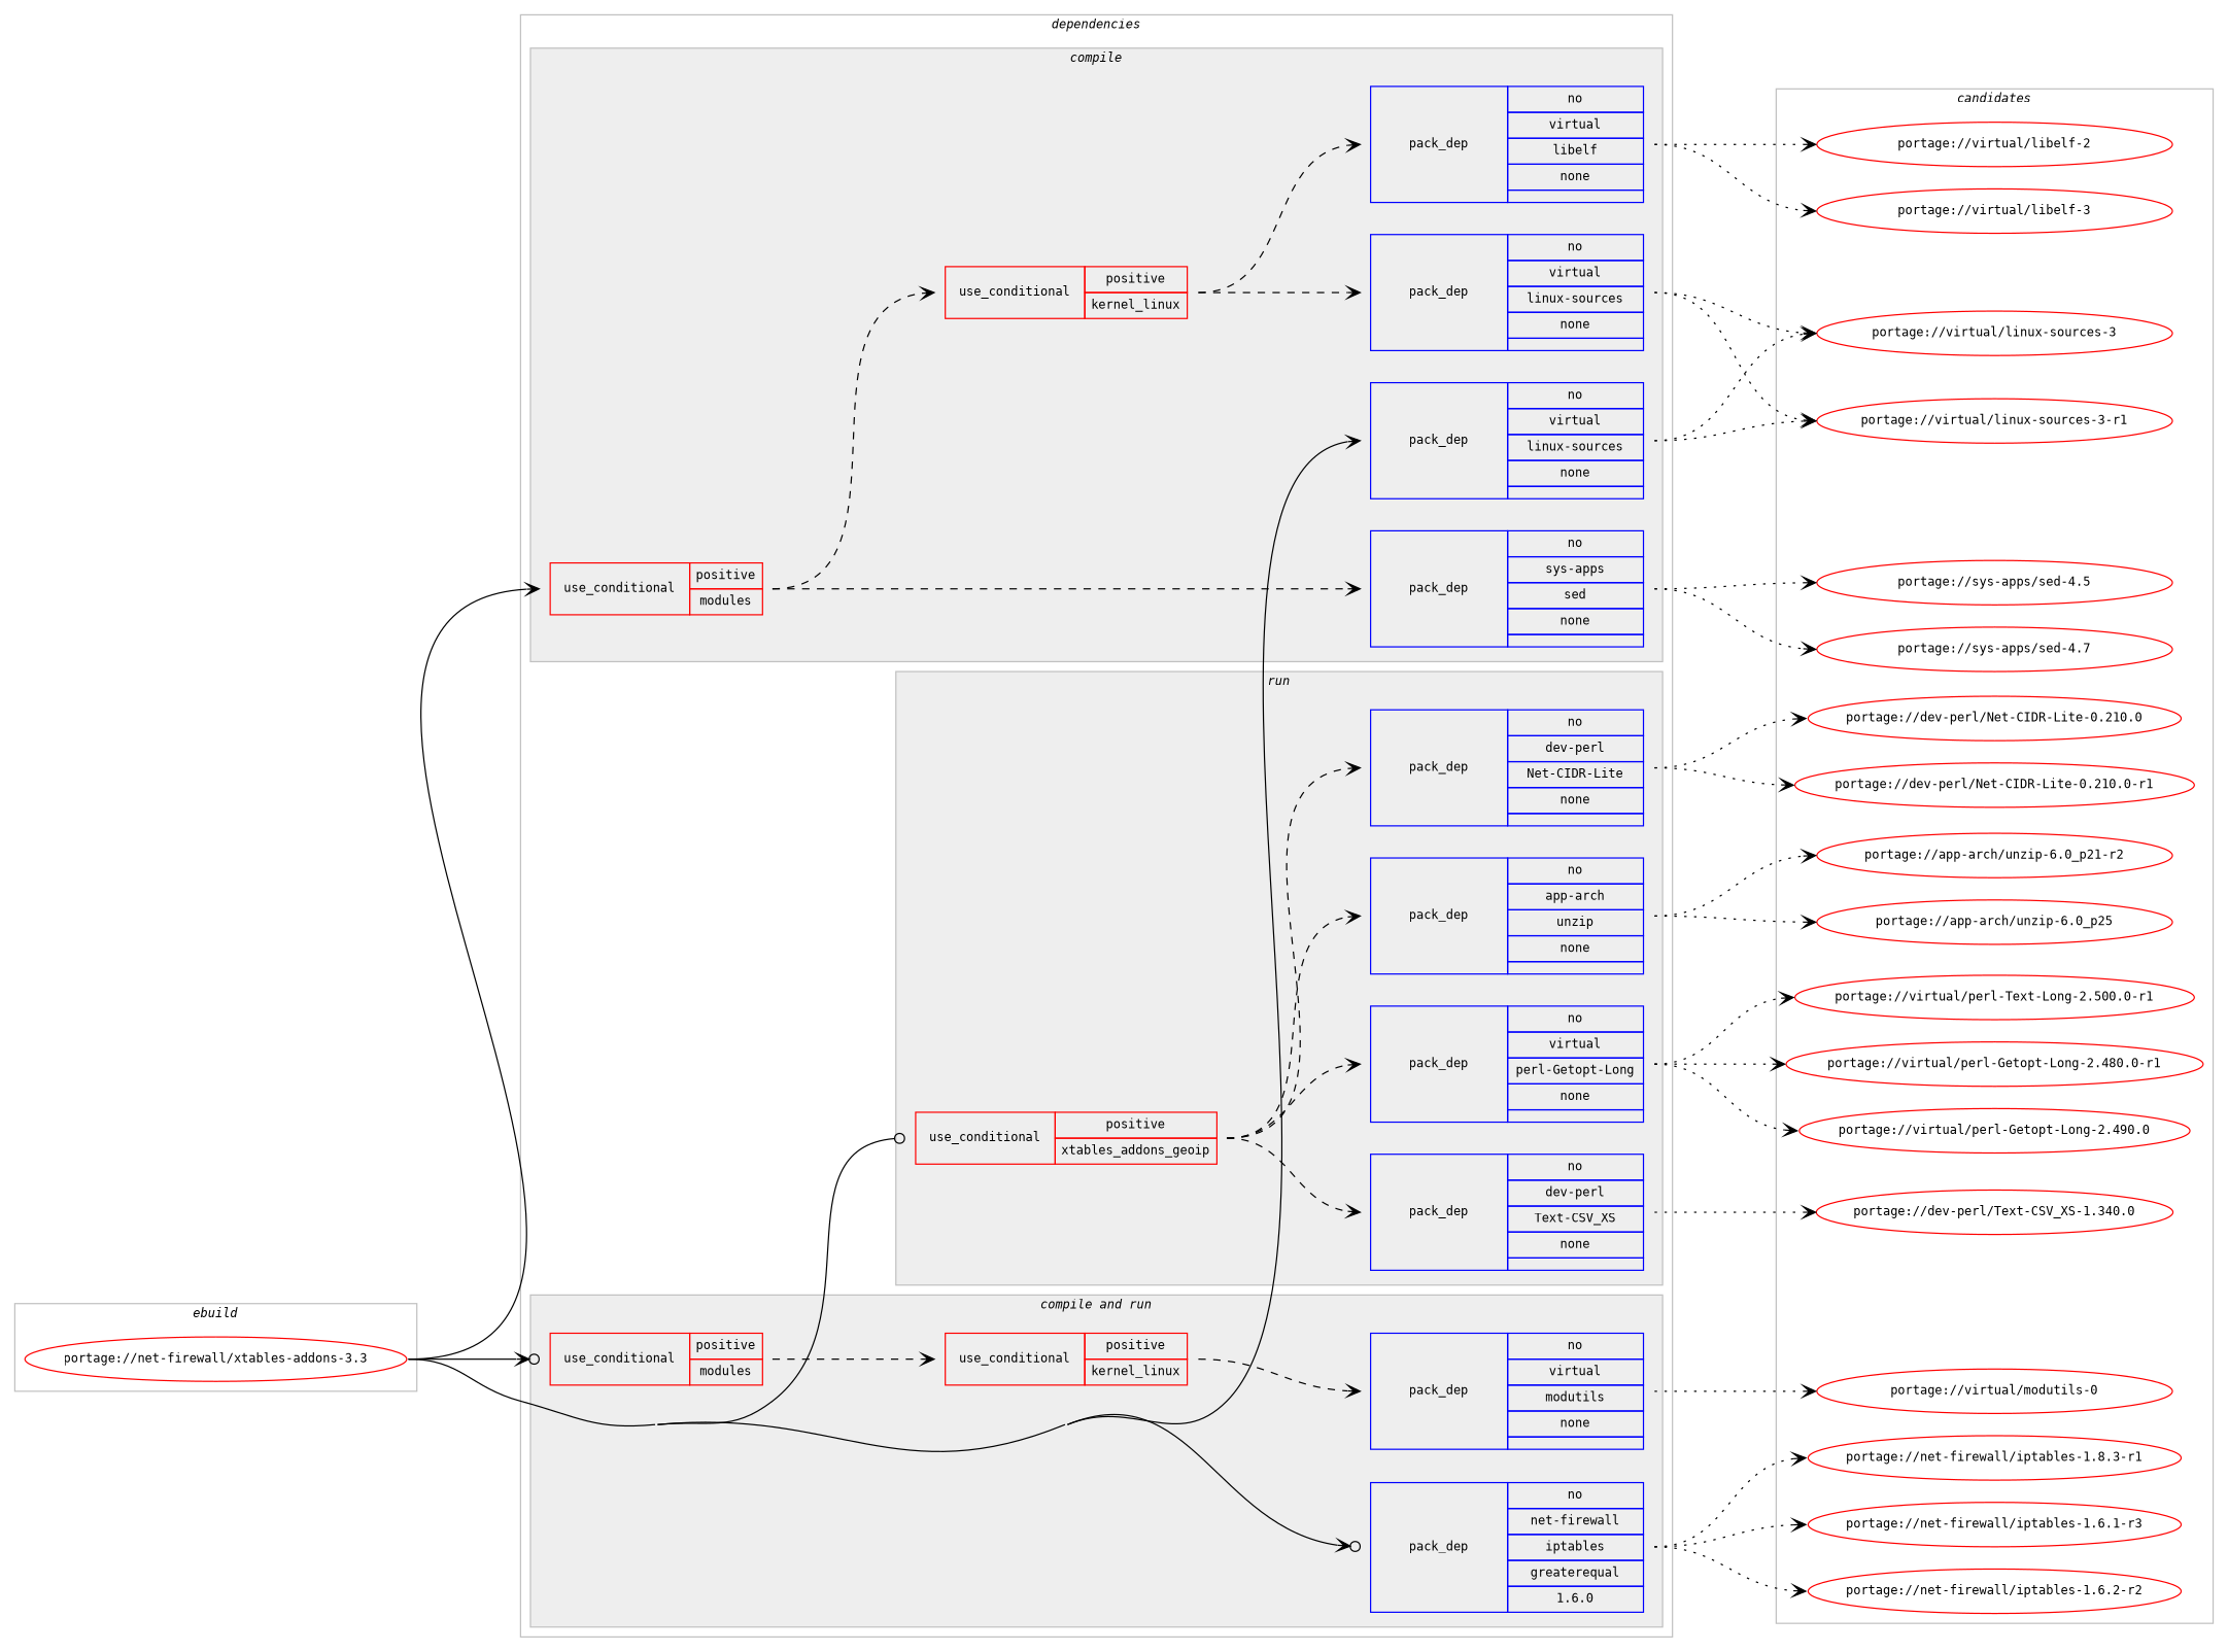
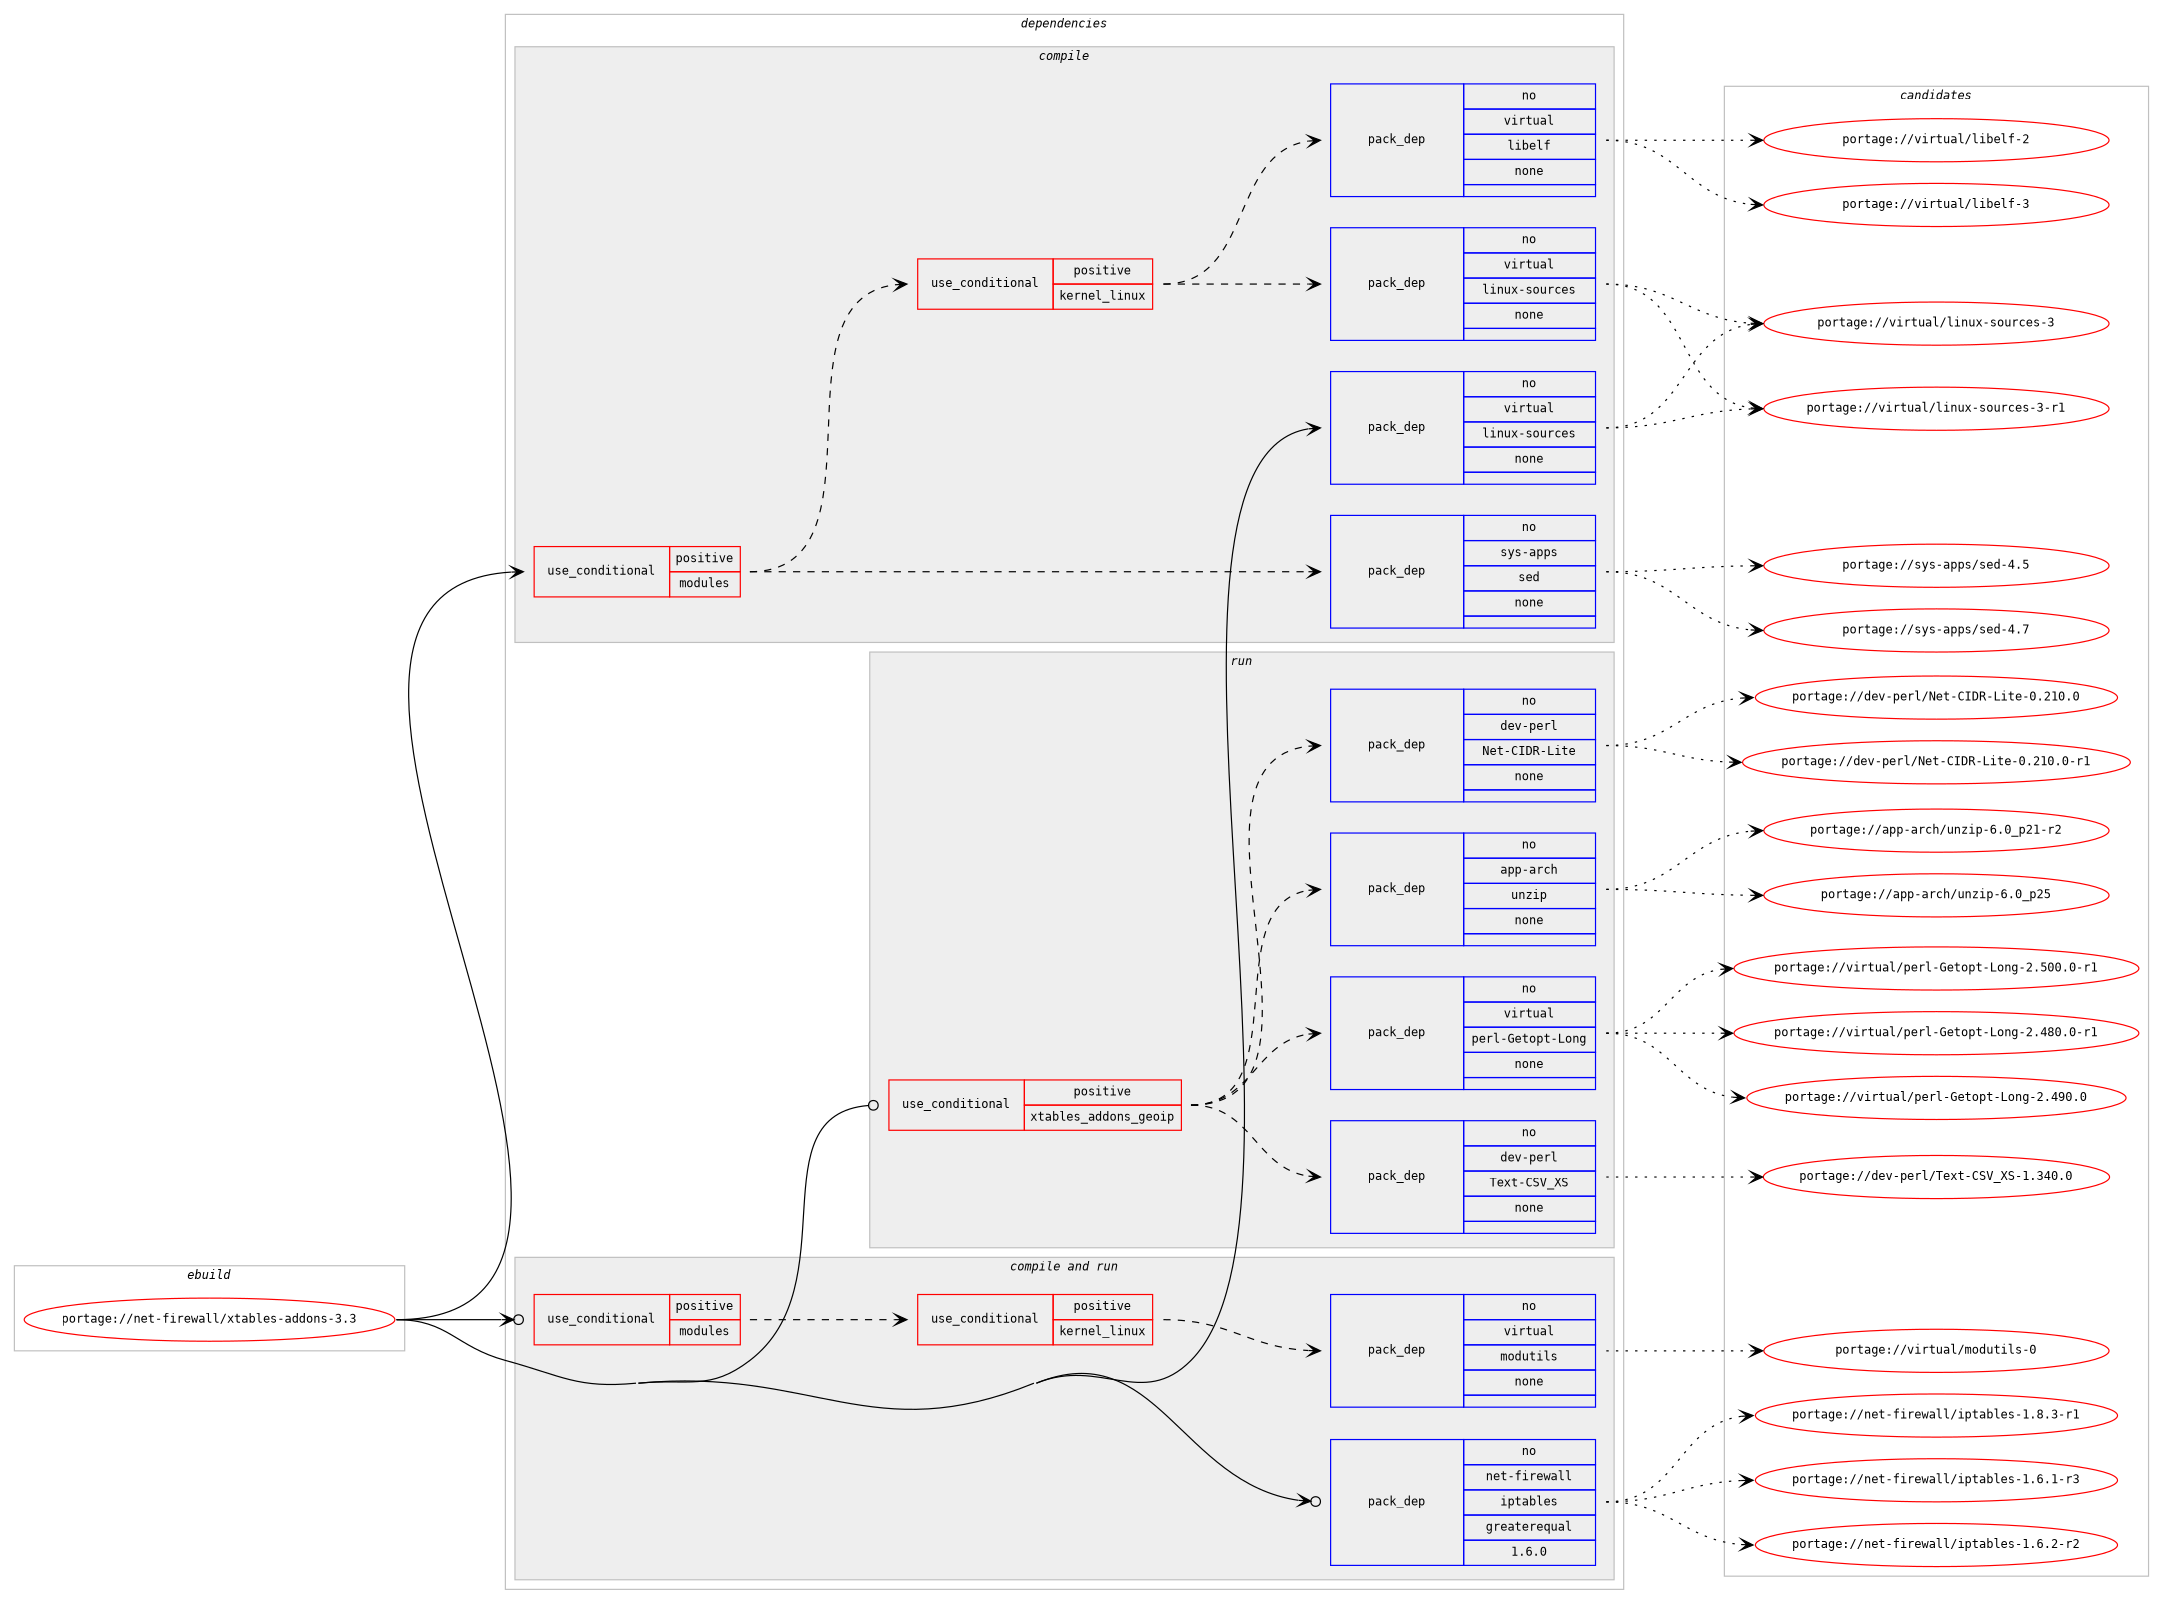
  digraph {
    compound=true
    concentrate=true
    fontname="DejaVu Sans Mono"
    fontsize=10
    newrank=true
    rankdir=LR
    ranksep=1.5
    node [color=red fontname="DejaVu Sans Mono" fontsize=10]
    edge [arrowhead=vee fontname="DejaVu Sans Mono" headport=w style=dotted tailport=e weight=100]
    n1 [label="portage://net-firewall/xtables-addons-3.3" width=4]
    n2 [color=blue label=<<TABLE BORDER="0" CELLBORDER="1" CELLSPACING="0" CELLPADDING="4" WIDTH="220"><TR><TD ROWSPAN="6" CELLPADDING="30">pack_dep</TD></TR><TR><TD WIDTH="110">no</TD></TR><TR><TD>sys-apps</TD></TR><TR><TD>sed</TD></TR><TR><TD>none</TD></TR><TR><TD></TD></TR></TABLE>> shape=none]
    n3 [color=blue label=<<TABLE BORDER="0" CELLBORDER="1" CELLSPACING="0" CELLPADDING="4" WIDTH="220"><TR><TD ROWSPAN="6" CELLPADDING="30">pack_dep</TD></TR><TR><TD WIDTH="110">no</TD></TR><TR><TD>virtual</TD></TR><TR><TD>linux-sources</TD></TR><TR><TD>none</TD></TR><TR><TD></TD></TR></TABLE>> shape=none]
    n4 [color=blue label=<<TABLE BORDER="0" CELLBORDER="1" CELLSPACING="0" CELLPADDING="4" WIDTH="220"><TR><TD ROWSPAN="6" CELLPADDING="30">pack_dep</TD></TR><TR><TD WIDTH="110">no</TD></TR><TR><TD>virtual</TD></TR><TR><TD>libelf</TD></TR><TR><TD>none</TD></TR><TR><TD></TD></TR></TABLE>> shape=none]
    n5 [label=<<TABLE BORDER="0" CELLBORDER="1" CELLSPACING="0" CELLPADDING="4"><TR><TD ROWSPAN="3" CELLPADDING="10">use_conditional</TD></TR><TR><TD>positive</TD></TR><TR><TD>kernel_linux</TD></TR></TABLE>> shape=none]
    n6 [label=<<TABLE BORDER="0" CELLBORDER="1" CELLSPACING="0" CELLPADDING="4"><TR><TD ROWSPAN="3" CELLPADDING="10">use_conditional</TD></TR><TR><TD>positive</TD></TR><TR><TD>modules</TD></TR></TABLE>> shape=none]
    n7 [color=blue label=<<TABLE BORDER="0" CELLBORDER="1" CELLSPACING="0" CELLPADDING="4" WIDTH="220"><TR><TD ROWSPAN="6" CELLPADDING="30">pack_dep</TD></TR><TR><TD WIDTH="110">no</TD></TR><TR><TD>virtual</TD></TR><TR><TD>linux-sources</TD></TR><TR><TD>none</TD></TR><TR><TD></TD></TR></TABLE>> shape=none]
    n8 [color=blue label=<<TABLE BORDER="0" CELLBORDER="1" CELLSPACING="0" CELLPADDING="4" WIDTH="220"><TR><TD ROWSPAN="6" CELLPADDING="30">pack_dep</TD></TR><TR><TD WIDTH="110">no</TD></TR><TR><TD>virtual</TD></TR><TR><TD>modutils</TD></TR><TR><TD>none</TD></TR><TR><TD></TD></TR></TABLE>> shape=none]
    n9 [label=<<TABLE BORDER="0" CELLBORDER="1" CELLSPACING="0" CELLPADDING="4"><TR><TD ROWSPAN="3" CELLPADDING="10">use_conditional</TD></TR><TR><TD>positive</TD></TR><TR><TD>kernel_linux</TD></TR></TABLE>> shape=none]
    n10 [label=<<TABLE BORDER="0" CELLBORDER="1" CELLSPACING="0" CELLPADDING="4"><TR><TD ROWSPAN="3" CELLPADDING="10">use_conditional</TD></TR><TR><TD>positive</TD></TR><TR><TD>modules</TD></TR></TABLE>> shape=none]
    n11 [color=blue label=<<TABLE BORDER="0" CELLBORDER="1" CELLSPACING="0" CELLPADDING="4" WIDTH="220"><TR><TD ROWSPAN="6" CELLPADDING="30">pack_dep</TD></TR><TR><TD WIDTH="110">no</TD></TR><TR><TD>net-firewall</TD></TR><TR><TD>iptables</TD></TR><TR><TD>greaterequal</TD></TR><TR><TD>1.6.0</TD></TR></TABLE>> shape=none]
    n12 [color=blue label=<<TABLE BORDER="0" CELLBORDER="1" CELLSPACING="0" CELLPADDING="4" WIDTH="220"><TR><TD ROWSPAN="6" CELLPADDING="30">pack_dep</TD></TR><TR><TD WIDTH="110">no</TD></TR><TR><TD>app-arch</TD></TR><TR><TD>unzip</TD></TR><TR><TD>none</TD></TR><TR><TD></TD></TR></TABLE>> shape=none]
    n13 [color=blue label=<<TABLE BORDER="0" CELLBORDER="1" CELLSPACING="0" CELLPADDING="4" WIDTH="220"><TR><TD ROWSPAN="6" CELLPADDING="30">pack_dep</TD></TR><TR><TD WIDTH="110">no</TD></TR><TR><TD>dev-perl</TD></TR><TR><TD>Net-CIDR-Lite</TD></TR><TR><TD>none</TD></TR><TR><TD></TD></TR></TABLE>> shape=none]
    n14 [color=blue label=<<TABLE BORDER="0" CELLBORDER="1" CELLSPACING="0" CELLPADDING="4" WIDTH="220"><TR><TD ROWSPAN="6" CELLPADDING="30">pack_dep</TD></TR><TR><TD WIDTH="110">no</TD></TR><TR><TD>dev-perl</TD></TR><TR><TD>Text-CSV_XS</TD></TR><TR><TD>none</TD></TR><TR><TD></TD></TR></TABLE>> shape=none]
    n15 [color=blue label=<<TABLE BORDER="0" CELLBORDER="1" CELLSPACING="0" CELLPADDING="4" WIDTH="220"><TR><TD ROWSPAN="6" CELLPADDING="30">pack_dep</TD></TR><TR><TD WIDTH="110">no</TD></TR><TR><TD>virtual</TD></TR><TR><TD>perl-Getopt-Long</TD></TR><TR><TD>none</TD></TR><TR><TD></TD></TR></TABLE>> shape=none]
    n16 [label=<<TABLE BORDER="0" CELLBORDER="1" CELLSPACING="0" CELLPADDING="4"><TR><TD ROWSPAN="3" CELLPADDING="10">use_conditional</TD></TR><TR><TD>positive</TD></TR><TR><TD>xtables_addons_geoip</TD></TR></TABLE>> shape=none]
    n17 [label="portage://sys-apps/sed-4.5" width=4]
    n18 [label="portage://sys-apps/sed-4.7" width=4]
    n19 [label="portage://virtual/linux-sources-3" width=4]
    n20 [label="portage://virtual/linux-sources-3-r1" width=4]
    n21 [label="portage://virtual/libelf-2" width=4]
    n22 [label="portage://virtual/libelf-3" width=4]
    n23 [label="portage://virtual/modutils-0" width=4]
    n24 [label="portage://net-firewall/iptables-1.6.1-r3" width=4]
    n25 [label="portage://net-firewall/iptables-1.6.2-r2" width=4]
    n26 [label="portage://net-firewall/iptables-1.8.3-r1" width=4]
    n27 [label="portage://app-arch/unzip-6.0_p21-r2" width=4]
    n28 [label="portage://app-arch/unzip-6.0_p25" width=4]
    n29 [label="portage://dev-perl/Net-CIDR-Lite-0.210.0" width=4]
    n30 [label="portage://dev-perl/Net-CIDR-Lite-0.210.0-r1" width=4]
    n31 [label="portage://dev-perl/Text-CSV_XS-1.340.0" width=4]
    n32 [label="portage://virtual/perl-Getopt-Long-2.480.0-r1" width=4]
    n33 [label="portage://virtual/perl-Getopt-Long-2.490.0" width=4]
-   n34 [label="portage://virtual/perl-Text-Long-2.500.0-r1" width=4]
+   n34 [label="portage://virtual/perl-Getopt-Long-2.500.0-r1" width=4]
    subgraph cluster_1 {
      color=gray
      label=<<i>ebuild</i>>
      rank=same
      n1
    }
    subgraph cluster_2 {
      color=gray
      label=<<i>dependencies</i>>
      subgraph cluster_3 {
        color=gray
        fillcolor="#eeeeee"
        label=<<i>compile</i>>
        style=filled
        subgraph sub_4 {
          color=gray
          fillcolor="#eeeeee"
          label=<<i>compile</i>>
          style=filled
          n6
          subgraph sub_5 {
            color=gray
            fillcolor="#eeeeee"
            label=<<i>compile</i>>
            style=filled
            n2
          }
          subgraph sub_6 {
            color=gray
            fillcolor="#eeeeee"
            label=<<i>compile</i>>
            style=filled
            n5
            subgraph sub_7 {
              color=gray
              fillcolor="#eeeeee"
              label=<<i>compile</i>>
              style=filled
              n3
            }
            subgraph sub_8 {
              color=gray
              fillcolor="#eeeeee"
              label=<<i>compile</i>>
              style=filled
              n4
            }
          }
        }
        subgraph sub_9 {
          color=gray
          fillcolor="#eeeeee"
          label=<<i>compile</i>>
          style=filled
          n7
        }
      }
      subgraph cluster_10 {
        color=gray
        fillcolor="#eeeeee"
        label=<<i>compile and run</i>>
        style=filled
        subgraph sub_11 {
          color=gray
          fillcolor="#eeeeee"
          label=<<i>compile and run</i>>
          style=filled
          n10
          subgraph sub_12 {
            color=gray
            fillcolor="#eeeeee"
            label=<<i>compile and run</i>>
            style=filled
            n9
            subgraph sub_13 {
              color=gray
              fillcolor="#eeeeee"
              label=<<i>compile and run</i>>
              style=filled
              n8
            }
          }
        }
        subgraph sub_14 {
          color=gray
          fillcolor="#eeeeee"
          label=<<i>compile and run</i>>
          style=filled
          n11
        }
      }
      subgraph cluster_15 {
        color=gray
        fillcolor="#eeeeee"
        label=<<i>run</i>>
        style=filled
        subgraph sub_16 {
          color=gray
          fillcolor="#eeeeee"
          label=<<i>run</i>>
          style=filled
          n16
          subgraph sub_17 {
            color=gray
            fillcolor="#eeeeee"
            label=<<i>run</i>>
            style=filled
            n12
          }
          subgraph sub_18 {
            color=gray
            fillcolor="#eeeeee"
            label=<<i>run</i>>
            style=filled
            n13
          }
          subgraph sub_19 {
            color=gray
            fillcolor="#eeeeee"
            label=<<i>run</i>>
            style=filled
            n14
          }
          subgraph sub_20 {
            color=gray
            fillcolor="#eeeeee"
            label=<<i>run</i>>
            style=filled
            n15
          }
        }
      }
    }
    subgraph cluster_21 {
      color=gray
      label=<<i>candidates</i>>
      rank=same
      subgraph sub_22 {
        color=black
        label=<<i>candidates</i>>
        nodesep=1
        rank=same
        n17
        n18
      }
      subgraph sub_23 {
        color=black
        label=<<i>candidates</i>>
        nodesep=1
        rank=same
        n19
        n20
      }
      subgraph sub_24 {
        color=black
        label=<<i>candidates</i>>
        nodesep=1
        rank=same
        n21
        n22
      }
      subgraph sub_25 {
        color=black
        label=<<i>candidates</i>>
        nodesep=1
        rank=same
        n19
        n20
      }
      subgraph sub_26 {
        color=black
        label=<<i>candidates</i>>
        nodesep=1
        rank=same
        n23
      }
      subgraph sub_27 {
        color=black
        label=<<i>candidates</i>>
        nodesep=1
        rank=same
        n24
        n25
        n26
      }
      subgraph sub_28 {
        color=black
        label=<<i>candidates</i>>
        nodesep=1
        rank=same
        n27
        n28
      }
      subgraph sub_29 {
        color=black
        label=<<i>candidates</i>>
        nodesep=1
        rank=same
        n29
        n30
      }
      subgraph sub_30 {
        color=black
        label=<<i>candidates</i>>
        nodesep=1
        rank=same
        n31
      }
      subgraph sub_31 {
        color=black
        label=<<i>candidates</i>>
        nodesep=1
        rank=same
        n32
        n33
        n34
      }
    }
    n1 -> n6 [style=solid weight=20]
    n1 -> n7 [style=solid weight=20]
    n1 -> n10 [arrowhead=odotvee style=solid weight=20]
    n1 -> n11 [arrowhead=odotvee style=solid weight=20]
    n1 -> n16 [arrowhead=odot style=solid weight=20]
    n2 -> n17
    n2 -> n18
    n3 -> n19
    n3 -> n20
    n4 -> n21
    n4 -> n22
    n5 -> n3 [style=dashed weight=20]
    n5 -> n4 [style=dashed weight=20]
    n6 -> n2 [style=dashed weight=20]
    n6 -> n5 [style=dashed weight=20]
    n7 -> n19
    n7 -> n20
    n8 -> n23
    n9 -> n8 [style=dashed weight=20]
    n10 -> n9 [style=dashed weight=20]
    n11 -> n24
    n11 -> n25
    n11 -> n26
    n12 -> n27
    n12 -> n28
    n13 -> n29
    n13 -> n30
    n14 -> n31
    n15 -> n32
    n15 -> n33
    n15 -> n34
    n16 -> n12 [style=dashed weight=20]
    n16 -> n13 [style=dashed weight=20]
    n16 -> n14 [style=dashed weight=20]
    n16 -> n15 [style=dashed weight=20]
  }
